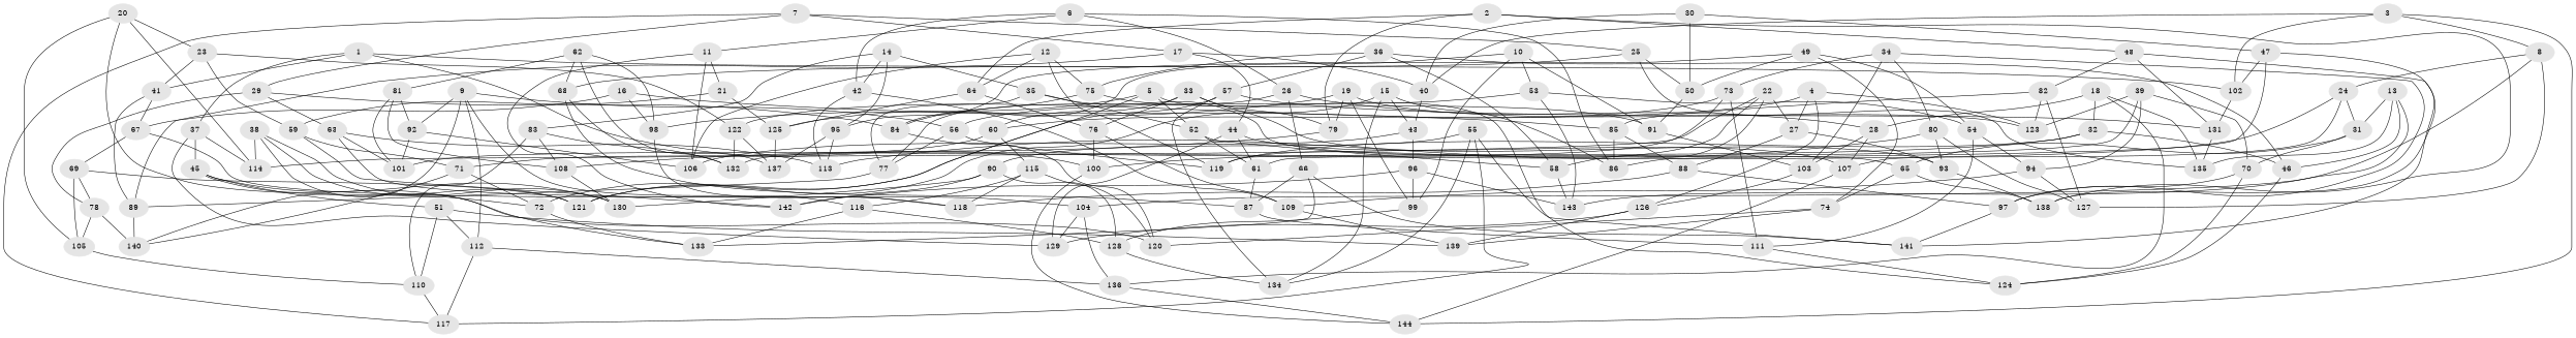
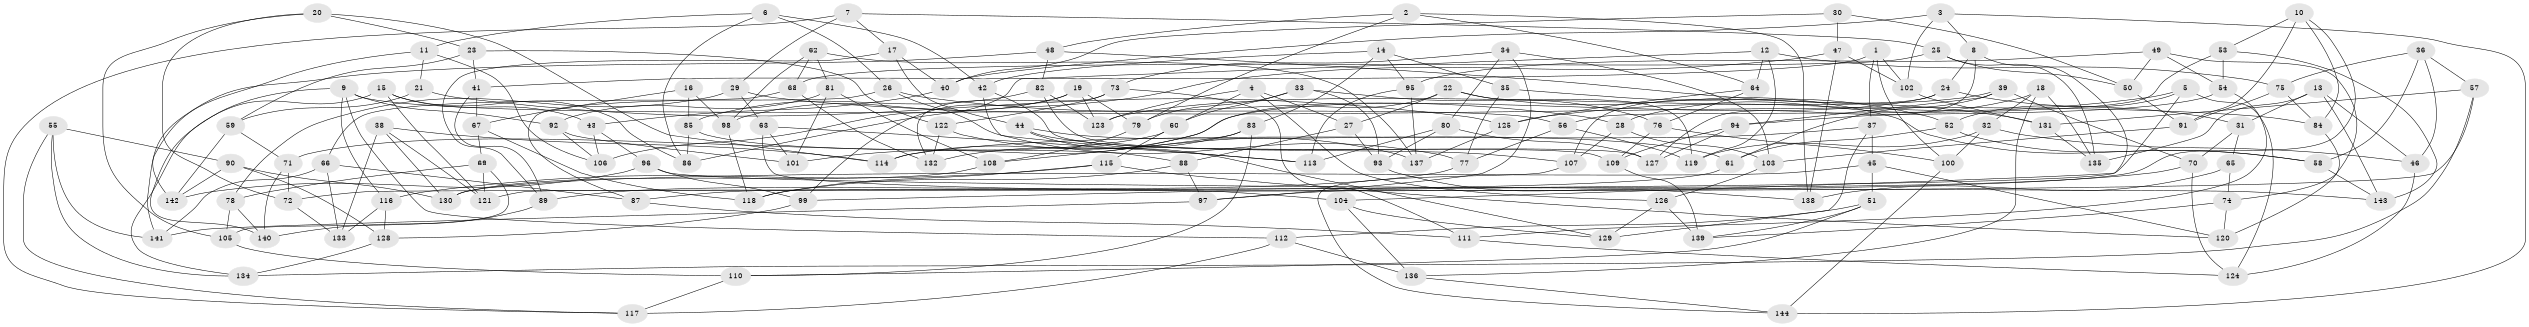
  graph {
    node [color=gray90 style=filled]
    1
    37
    41
    100
    102
    114
    45
    129
    67
    89
    144
    131
    2
    48
    64
    79
    138
    82
    141
    125
    76
    108
    3
    8
    40
    24
    104
    127
    43
    4
    27
    60
    123
    126
    88
    93
    71
    115
    139
    5
    52
    72
    124
    58
    61
    133
    137
    6
    11
    26
    42
    86
    21
    106
    142
    28
    66
    77
    109
    113
    7
    17
    25
    29
    117
    44
    135
    50
    68
    84
    63
    78
    31
    101
    107
    136
    9
    56
    92
    112
    116
    140
    119
    128
    10
    53
    91
    99
    143
    54
    120
    103
    59
    12
    75
    13
    46
    65
    70
    14
    35
    83
    95
    110
    132
    15
    121
    134
    96
    16
    85
    98
    30
    47
    69
    118
    18
    32
    19
    20
    23
    105
    122
    22
    87
    97
    74
    33
    34
    73
    80
    111
    36
    57
    130
    51
    38
    39
    94
    49
    55
    90
    62
    81
    1 -- 37
    1 -- 41
    1 -- 100
    1 -- 102
    37 -- 114
    37 -- 45
    37 -- 129
    41 -- 67
    41 -- 89
    100 -- 144
    102 -- 131
    45 -- 120
    45 -- 130
    45 -- 51
    67 -- 69
    67 -- 118
    89 -- 140
    131 -- 135
    2 -- 48
    2 -- 64
    2 -- 79
    2 -- 138
    48 -- 131
    48 -- 82
    48 -- 141
    64 -- 125
    64 -- 76
    79 -- 108
    82 -- 127
    82 -- 123
    82 -- 85
    125 -- 137
    76 -- 100
    76 -- 109
    108 -- 130
    3 -- 102
    3 -- 144
    3 -- 8
    3 -- 40
    8 -- 24
    8 -- 104
    8 -- 127
    40 -- 43
    24 -- 31
    24 -- 101
    24 -- 107
    104 -- 129
    104 -- 136
    43 -- 106
    43 -- 96
    4 -- 27
    4 -- 60
    4 -- 123
    4 -- 126
    27 -- 88
    27 -- 93
    60 -- 71
    60 -- 115
    126 -- 129
    126 -- 139
    88 -- 118
    88 -- 97
    93 -- 138
    71 -- 72
    71 -- 140
    115 -- 116
    115 -- 120
    115 -- 118
    5 -- 125
    5 -- 52
    5 -- 72
    5 -- 124
    52 -- 58
    52 -- 61
    72 -- 133
    58 -- 143
    61 -- 87
    6 -- 11
    6 -- 26
    6 -- 42
    6 -- 86
    11 -- 21
    11 -- 106
    11 -- 142
    26 -- 28
    26 -- 66
    26 -- 77
    42 -- 109
    42 -- 113
    21 -- 125
    21 -- 59
    28 -- 107
    28 -- 103
    66 -- 141
    66 -- 133
    66 -- 87
    77 -- 89
    109 -- 139
    7 -- 17
    7 -- 25
    7 -- 29
    7 -- 117
    17 -- 89
    17 -- 40
    17 -- 44
    25 -- 135
    25 -- 50
    25 -- 68
    29 -- 84
    29 -- 63
    29 -- 78
    44 -- 129
    44 -- 61
    44 -- 107
    50 -- 91
    68 -- 132
    68 -- 87
    84 -- 120
    63 -- 104
    63 -- 113
    63 -- 101
    78 -- 140
    78 -- 105
    31 -- 65
    31 -- 70
    107 -- 144
    136 -- 144
    9 -- 56
    9 -- 92
    9 -- 112
    9 -- 116
    9 -- 140
    56 -- 77
    56 -- 119
    92 -- 106
    92 -- 101
    112 -- 117
    112 -- 136
    116 -- 133
    116 -- 128
    128 -- 134
    10 -- 84
    10 -- 53
    10 -- 91
    10 -- 99
    53 -- 56
    53 -- 143
    53 -- 54
    91 -- 103
    99 -- 128
    54 -- 111
    54 -- 94
    103 -- 126
    59 -- 71
    59 -- 142
    12 -- 64
    12 -- 106
    12 -- 119
    12 -- 75
    75 -- 84
    75 -- 91
    13 -- 135
    13 -- 31
    13 -- 143
    13 -- 46
    46 -- 124
    65 -- 138
    65 -- 74
    70 -- 124
    70 -- 97
    14 -- 42
    14 -- 35
    14 -- 83
    14 -- 95
    35 -- 52
    35 -- 77
-   35 -- 65
    83 -- 108
    83 -- 110
    83 -- 132
    95 -- 137
    95 -- 113
    110 -- 117
    15 -- 43
    15 -- 86
    15 -- 121
    15 -- 134
    96 -- 142
    96 -- 99
    96 -- 143
    16 -- 67
    16 -- 85
    16 -- 98
    85 -- 88
    85 -- 86
    98 -- 118
    30 -- 40
    30 -- 50
    30 -- 47
    47 -- 102
    47 -- 138
    47 -- 86
    69 -- 78
    69 -- 121
    69 -- 105
    18 -- 28
    18 -- 135
    18 -- 136
    18 -- 32
    32 -- 100
    32 -- 119
    32 -- 46
    19 -- 79
    19 -- 123
    19 -- 99
    19 -- 98
    20 -- 114
    20 -- 72
    20 -- 23
    20 -- 105
    23 -- 41
    23 -- 59
    23 -- 122
    105 -- 110
    122 -- 137
    122 -- 132
    22 -- 114
    22 -- 27
    22 -- 58
    22 -- 119
    87 -- 111
    97 -- 141
    74 -- 139
    74 -- 120
    33 -- 79
    33 -- 76
    33 -- 60
    33 -- 93
    34 -- 103
    34 -- 97
    34 -- 73
    34 -- 80
    73 -- 132
    73 -- 122
    73 -- 111
    80 -- 127
    80 -- 93
    80 -- 113
    111 -- 124
    36 -- 58
    36 -- 75
    36 -- 46
    36 -- 57
    57 -- 131
    57 -- 121
    57 -- 134
    51 -- 139
    51 -- 112
    51 -- 110
    38 -- 114
    38 -- 133
    38 -- 121
    38 -- 130
    39 -- 123
    39 -- 61
    39 -- 70
    39 -- 94
    94 -- 127
    94 -- 109
    49 -- 50
    49 -- 54
    49 -- 95
    49 -- 74
    55 -- 141
    55 -- 117
    55 -- 134
    55 -- 90
    90 -- 142
    90 -- 128
    90 -- 130
    62 -- 137
    62 -- 68
    62 -- 98
    62 -- 81
    81 -- 108
    81 -- 101
    81 -- 92
  }
